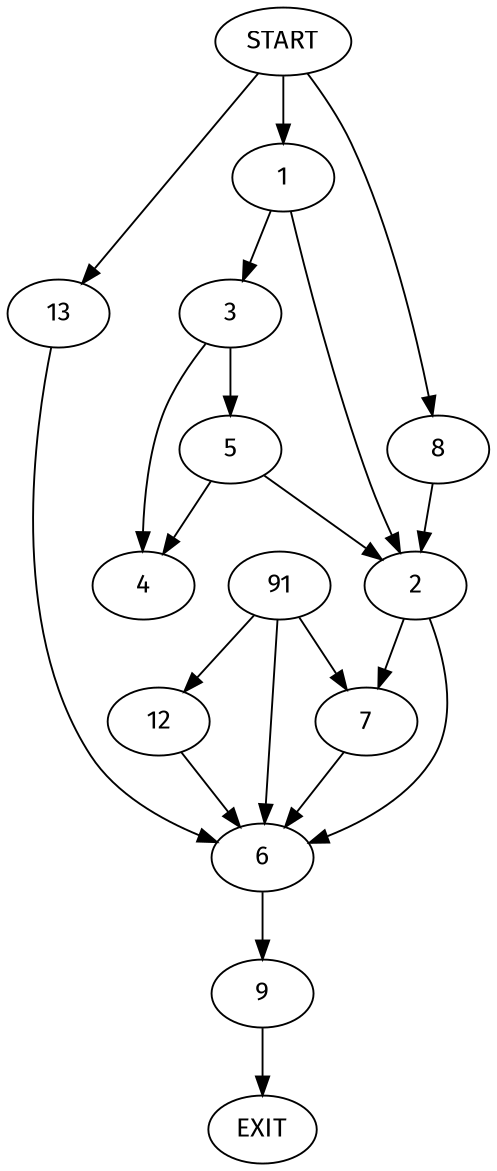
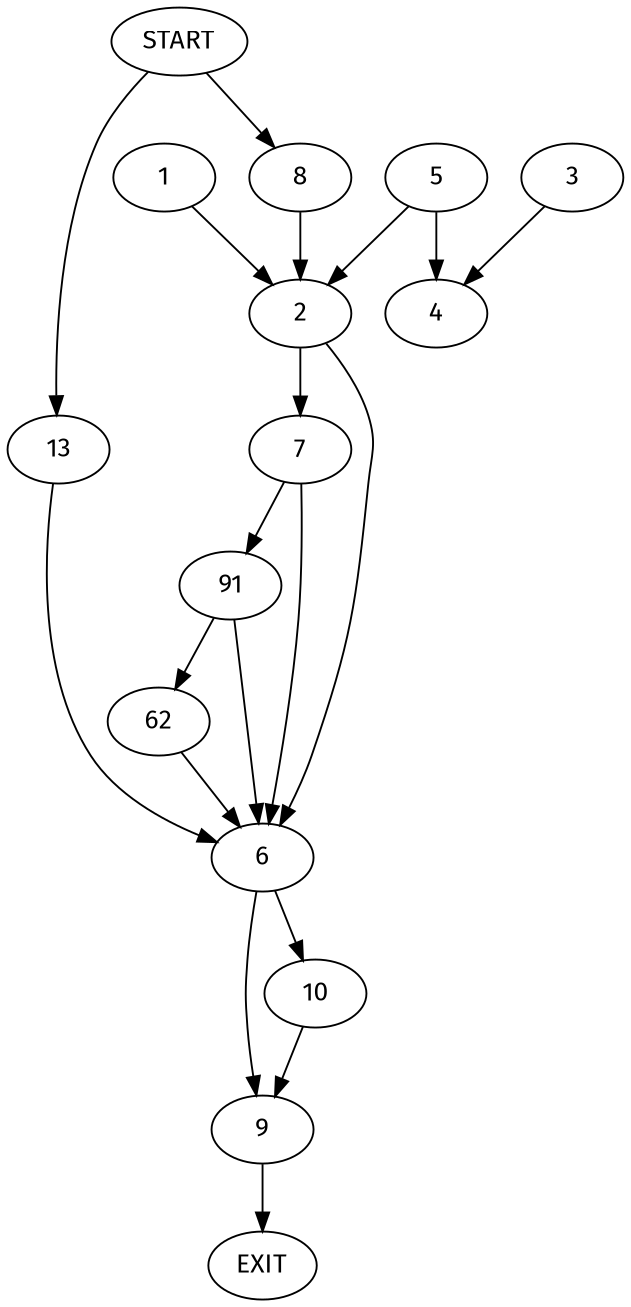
  digraph {
    fontname="Fira Sans"
    node [fontname="Fira Sans"]
    edge [fontname="Fira Sans"]
    n1 [label=START]
    1
    8
    13
    2
    3
    6
    n8 [label=EXIT]
    7
    4
    5
    9
+   10
    n14 [label=91]
-   12
-   n1 -> 1
+   12 [label=62]
    n1 -> 8
    n1 -> 13
    1 -> 2
-   1 -> 3
    8 -> 2
    13 -> 6
    2 -> 6
    2 -> 7
    3 -> 4
-   3 -> 5
    6 -> 9
+   6 -> 10
    7 -> 6
-   n14 -> 7
+   7 -> n14
    5 -> 2
    5 -> 4
    9 -> n8
+   10 -> 9
    n14 -> 6
    n14 -> 12
    12 -> 6
  }
